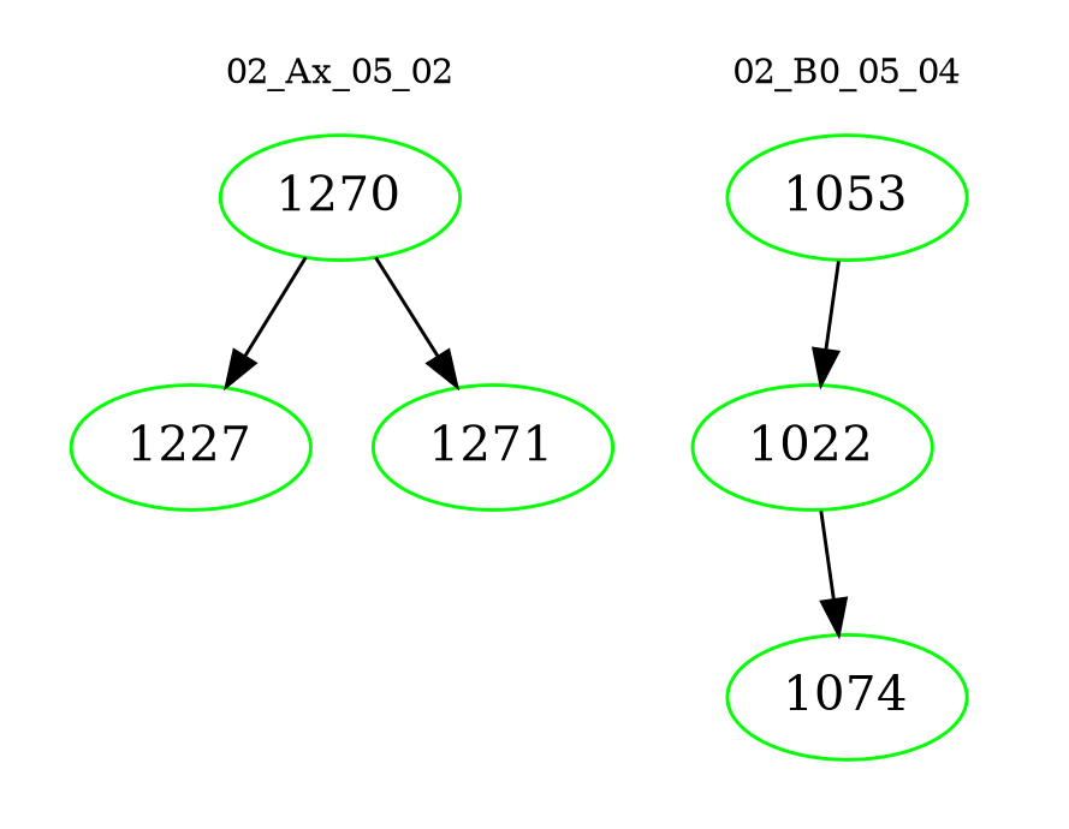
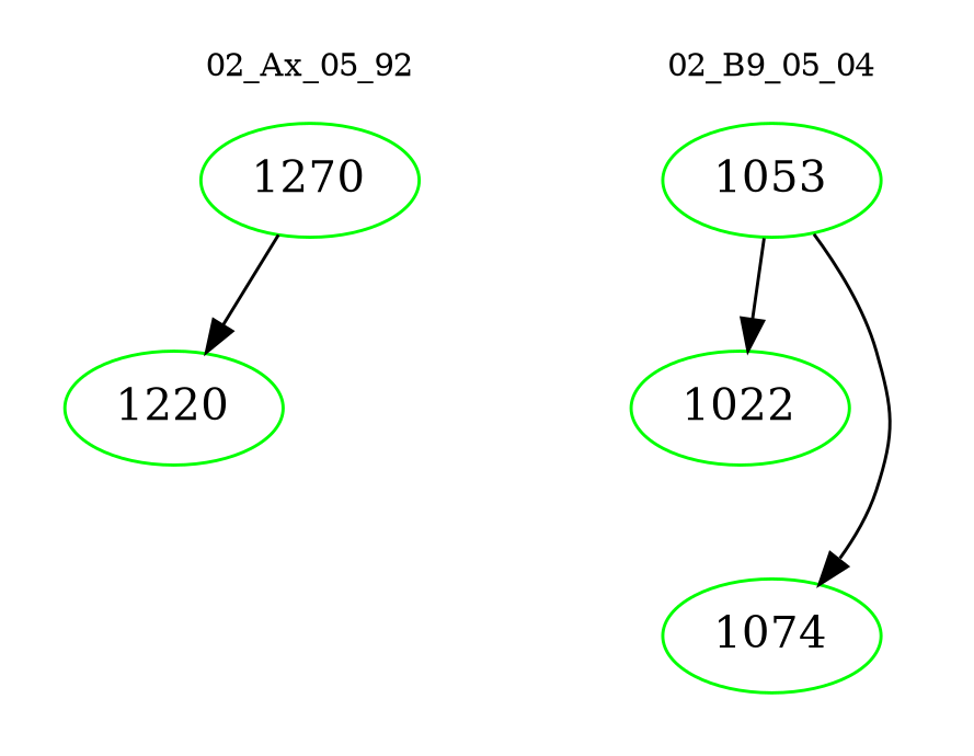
  digraph {
    node [color=green]
    edge [color=black]
    n1 [label=1270]
-   n2 [label=1227]
-   n3 [label=1271]
+   n2 [label=1220]
    n4 [label=1053]
    n5 [label=1022]
    n6 [label=1074]
    subgraph cluster_1 {
      color=white
      fontsize=10
-     label="02_Ax_05_02"
+     label="02_Ax_05_92"
      n1
      n2
-     n3
    }
    subgraph cluster_2 {
      color=white
      fontsize=10
-     label="02_B0_05_04"
+     label="02_B9_05_04"
      n4
      n5
      n6
    }
    n1 -> n2
-   n1 -> n3
    n4 -> n5
-   n5 -> n6
+   n4 -> n6
  }
